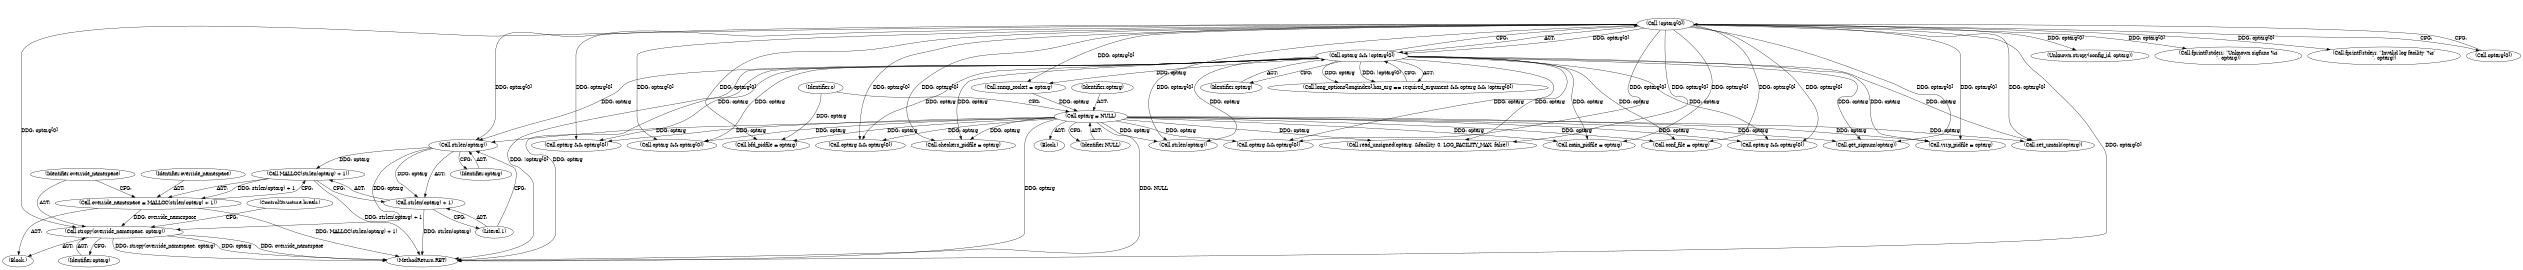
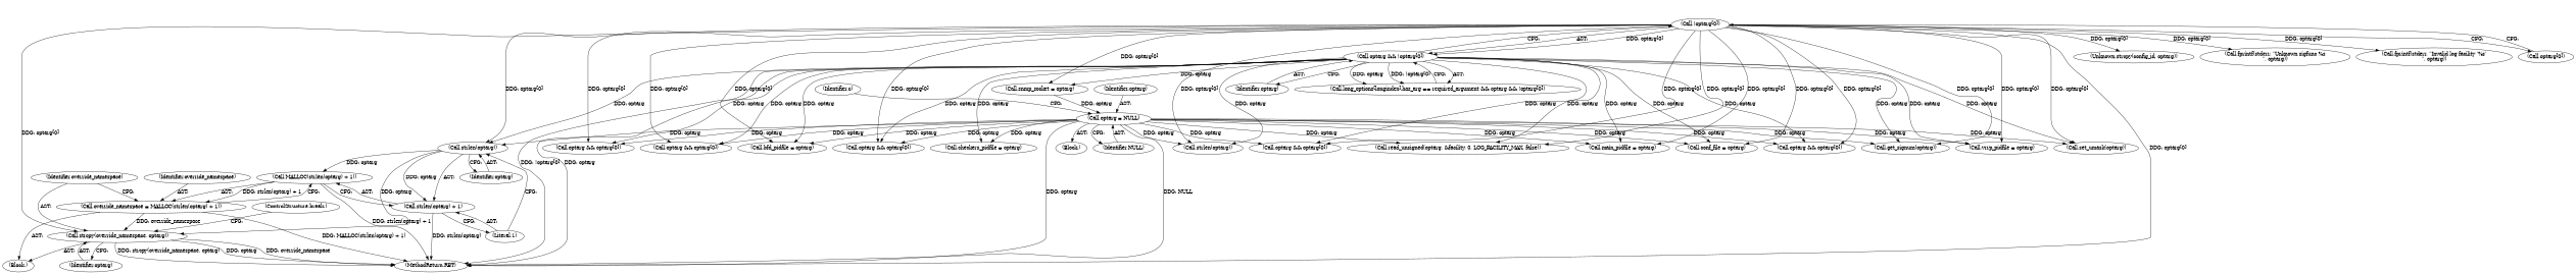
  digraph {
    n1 [label="(Call,strlen(optarg))"]
    n2 [label="(Call,MALLOC(strlen(optarg) + 1))"]
    n3 [label="(Call,strcpy(override_namespace, optarg))"]
    n4 [label="(Call,strlen(optarg) + 1)"]
    n5 [label="(Identifier,optarg)"]
    n6 [label="(MethodReturn,RET)"]
    n7 [label="(Call,override_namespace = MALLOC(strlen(optarg) + 1))"]
    n8 [label="(Block,)"]
    n9 [label="(Identifier,optarg)"]
    n10 [label="(Literal,1)"]
    n11 [label="(Call,optarg && !optarg[0])"]
    n12 [label="(Call,!optarg[0])"]
    n13 [label="(Call,optarg && optarg[0])"]
    n14 [label="(Call,optarg && optarg[0])"]
    n15 [label="(Identifier,optarg)"]
    n16 [label="(Call,optarg && optarg[0])"]
    n17 [label="(Call,checkers_pidfile = optarg)"]
    n18 [label="(Call,bfd_pidfile = optarg)"]
    n19 [label="(Call,strlen(optarg))"]
    n20 [label="(Call,conf_file = optarg)"]
    n21 [label="(Call,get_signum(optarg))"]
    n22 [label="(Call,snmp_socket = optarg)"]
    n23 [label="(Call,vrrp_pidfile = optarg)"]
    n24 [label="(Call,long_options[longindex].has_arg == required_argument && optarg && !optarg[0])"]
    n25 [label="(Call,set_umask(optarg))"]
    n26 [label="(Call,optarg && optarg[0])"]
    n27 [label="(Call,read_unsigned(optarg, &facility, 0, LOG_FACILITY_MAX, false))"]
    n28 [label="(Call,main_pidfile = optarg)"]
    n29 [label="(Call,optarg && optarg[0])"]
    n30 [label="(Unknown,strcpy(config_id, optarg))"]
    n31 [label="(Call,fprintf(stderr, \"Unknown sigfunc %s\n\", optarg))"]
    n32 [label="(Call,fprintf(stderr, \"Invalid log facility '%s'\n\", optarg))"]
    n33 [label="(Call,optarg[0])"]
    n34 [label="(Call,optarg = NULL)"]
    n35 [label="(Block,)"]
    n36 [label="(Identifier,NULL)"]
    n37 [label="(Identifier,c)"]
    n38 [label="(Identifier,optarg)"]
    n39 [label="(Identifier,override_namespace)"]
    n40 [label="(Identifier,override_namespace)"]
    n41 [label="(ControlStructure,break;)"]
    n1 -> n2 [label="DDG: optarg"]
    n1 -> n3 [label="DDG: optarg"]
    n1 -> n4 [label="AST: "]
    n1 -> n4 [label="DDG: optarg"]
    n1 -> n5 [label="CFG: "]
    n2 -> n4 [label="CFG: "]
    n2 -> n6 [label="DDG: strlen(optarg) + 1"]
    n2 -> n7 [label="AST: "]
    n2 -> n7 [label="DDG: strlen(optarg) + 1"]
    n3 -> n6 [label="DDG: override_namespace"]
    n3 -> n6 [label="DDG: strcpy(override_namespace, optarg)"]
    n3 -> n6 [label="DDG: optarg"]
    n3 -> n8 [label="AST: "]
    n3 -> n9 [label="CFG: "]
    n4 -> n2 [label="AST: "]
    n4 -> n6 [label="DDG: strlen(optarg)"]
    n4 -> n10 [label="CFG: "]
    n5 -> n1 [label="AST: "]
    n7 -> n2 [label="CFG: "]
    n7 -> n3 [label="DDG: override_namespace"]
    n7 -> n6 [label="DDG: MALLOC(strlen(optarg) + 1)"]
    n7 -> n8 [label="AST: "]
    n9 -> n3 [label="AST: "]
    n10 -> n1 [label="CFG: "]
    n10 -> n4 [label="AST: "]
    n11 -> n1 [label="DDG: optarg"]
    n11 -> n6 [label="DDG: !optarg[0]"]
    n11 -> n6 [label="DDG: optarg"]
    n11 -> n12 [label="CFG: "]
    n11 -> n13 [label="DDG: optarg"]
    n11 -> n14 [label="DDG: optarg"]
    n11 -> n15 [label="CFG: "]
    n11 -> n16 [label="DDG: optarg"]
    n11 -> n17 [label="DDG: optarg"]
-   n37 -> n18 [label="DDG: optarg"]
+   n11 -> n18 [label="DDG: optarg"]
    n11 -> n19 [label="DDG: optarg"]
    n11 -> n20 [label="DDG: optarg"]
    n11 -> n21 [label="DDG: optarg"]
    n11 -> n22 [label="DDG: optarg"]
    n11 -> n23 [label="DDG: optarg"]
    n11 -> n24 [label="AST: "]
    n11 -> n24 [label="DDG: optarg"]
    n11 -> n24 [label="DDG: !optarg[0]"]
    n11 -> n25 [label="DDG: optarg"]
    n11 -> n26 [label="DDG: optarg"]
    n11 -> n27 [label="DDG: optarg"]
    n11 -> n28 [label="DDG: optarg"]
    n11 -> n29 [label="DDG: optarg"]
    n12 -> n1 [label="DDG: optarg[0]"]
    n12 -> n3 [label="DDG: optarg[0]"]
    n12 -> n6 [label="DDG: optarg[0]"]
    n12 -> n11 [label="AST: "]
    n12 -> n11 [label="DDG: optarg[0]"]
    n12 -> n13 [label="DDG: optarg[0]"]
    n12 -> n14 [label="DDG: optarg[0]"]
    n12 -> n16 [label="DDG: optarg[0]"]
-   n12 -> n17 [label="DDG: optarg[0]"]
    n12 -> n18 [label="DDG: optarg[0]"]
    n12 -> n19 [label="DDG: optarg[0]"]
    n12 -> n20 [label="DDG: optarg[0]"]
    n12 -> n21 [label="DDG: optarg[0]"]
    n12 -> n22 [label="DDG: optarg[0]"]
    n12 -> n23 [label="DDG: optarg[0]"]
    n12 -> n25 [label="DDG: optarg[0]"]
    n12 -> n26 [label="DDG: optarg[0]"]
    n12 -> n27 [label="DDG: optarg[0]"]
    n12 -> n28 [label="DDG: optarg[0]"]
    n12 -> n29 [label="DDG: optarg[0]"]
    n12 -> n30 [label="DDG: optarg[0]"]
    n12 -> n31 [label="DDG: optarg[0]"]
    n12 -> n32 [label="DDG: optarg[0]"]
    n12 -> n33 [label="CFG: "]
    n15 -> n11 [label="AST: "]
    n22 -> n34 [label="DDG: optarg"]
    n24 -> n11 [label="CFG: "]
    n33 -> n12 [label="CFG: "]
    n34 -> n1 [label="DDG: optarg"]
    n34 -> n6 [label="DDG: optarg"]
    n34 -> n6 [label="DDG: NULL"]
    n34 -> n13 [label="DDG: optarg"]
    n34 -> n14 [label="DDG: optarg"]
    n34 -> n16 [label="DDG: optarg"]
    n34 -> n17 [label="DDG: optarg"]
    n34 -> n18 [label="DDG: optarg"]
    n34 -> n19 [label="DDG: optarg"]
    n34 -> n20 [label="DDG: optarg"]
    n34 -> n21 [label="DDG: optarg"]
    n34 -> n23 [label="DDG: optarg"]
    n34 -> n25 [label="DDG: optarg"]
    n34 -> n26 [label="DDG: optarg"]
    n34 -> n27 [label="DDG: optarg"]
    n34 -> n28 [label="DDG: optarg"]
    n34 -> n29 [label="DDG: optarg"]
    n34 -> n35 [label="AST: "]
    n34 -> n36 [label="CFG: "]
    n36 -> n34 [label="AST: "]
    n37 -> n34 [label="CFG: "]
    n38 -> n34 [label="AST: "]
    n39 -> n3 [label="AST: "]
    n39 -> n7 [label="CFG: "]
    n40 -> n7 [label="AST: "]
    n41 -> n3 [label="CFG: "]
  }
